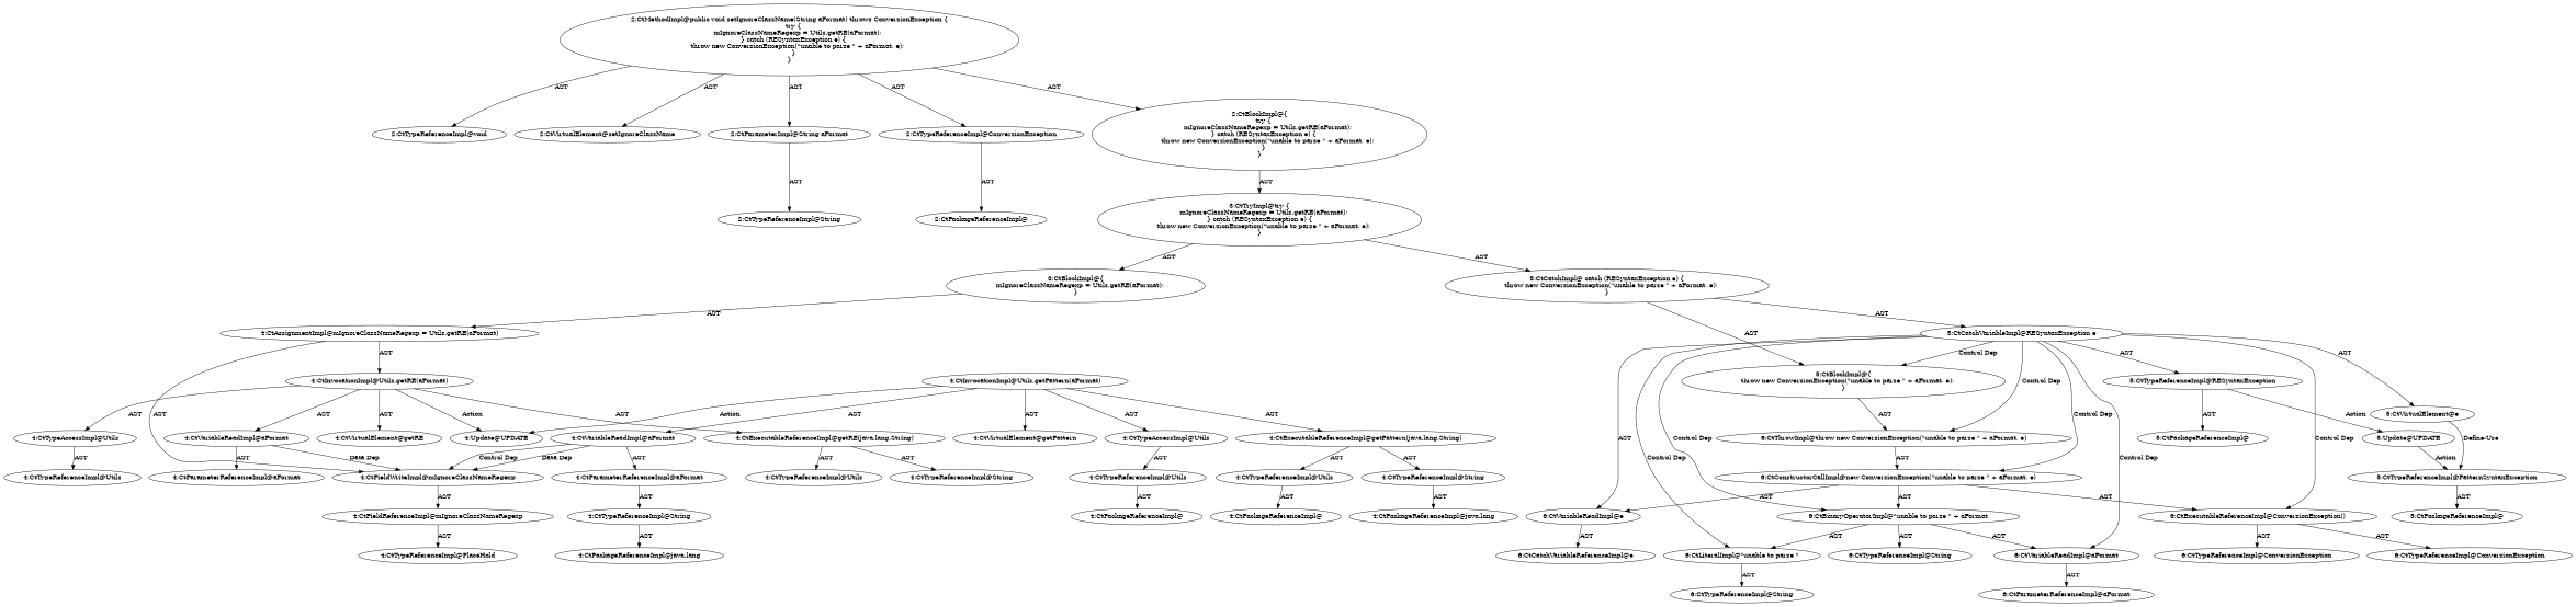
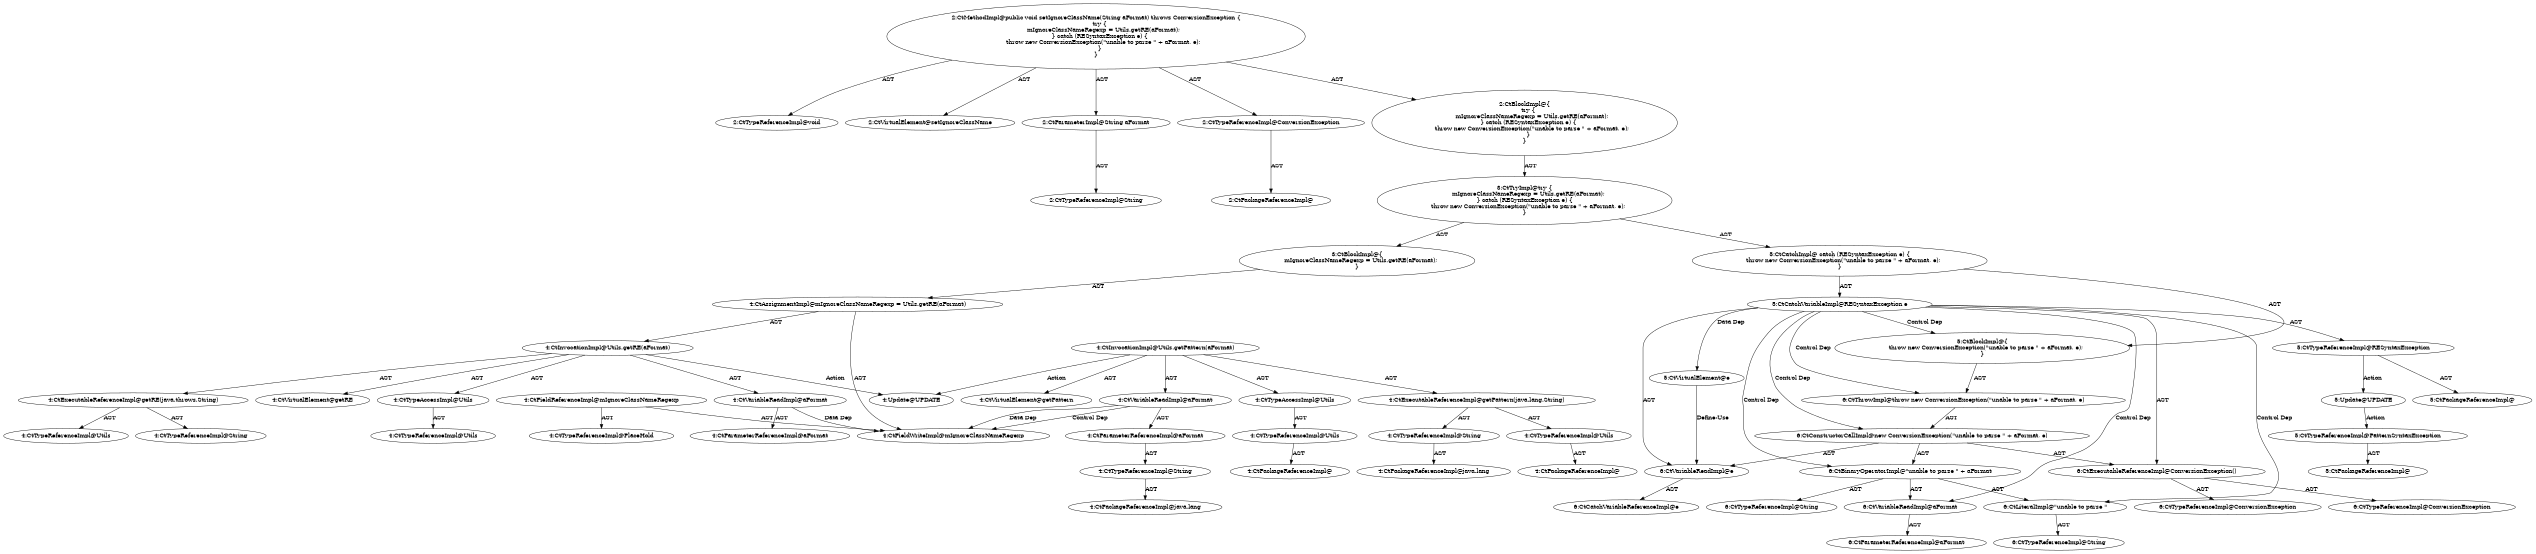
  digraph {
    node [shape=ellipse]
    n1 [label="2:CtTypeReferenceImpl@void"]
    n2 [label="2:CtVirtualElement@setIgnoreClassName"]
    n3 [label="2:CtParameterImpl@String aFormat"]
    n4 [label="2:CtTypeReferenceImpl@String"]
    n5 [label="2:CtTypeReferenceImpl@ConversionException"]
    n6 [label="2:CtPackageReferenceImpl@"]
    n7 [label="4:CtFieldReferenceImpl@mIgnoreClassNameRegexp"]
    n8 [label="4:CtTypeReferenceImpl@PlaceHold"]
    n9 [label="4:CtFieldWriteImpl@mIgnoreClassNameRegexp"]
-   n10 [label="4:CtExecutableReferenceImpl@getRE(java.lang.String)"]
+   n10 [label="4:CtExecutableReferenceImpl@getRE(java.throws.String)"]
    n11 [label="4:CtTypeReferenceImpl@Utils"]
    n12 [label="4:CtTypeReferenceImpl@String"]
    n13 [label="4:CtVirtualElement@getRE"]
    n14 [label="4:CtTypeAccessImpl@Utils"]
    n15 [label="4:CtTypeReferenceImpl@Utils"]
    n16 [label="4:CtVariableReadImpl@aFormat"]
    n17 [label="4:CtParameterReferenceImpl@aFormat"]
    n18 [label="4:CtInvocationImpl@Utils.getRE(aFormat)"]
    n19 [label="4:Update@UPDATE"]
    n20 [label="4:CtAssignmentImpl@mIgnoreClassNameRegexp = Utils.getRE(aFormat)"]
    n21 [label="3:CtBlockImpl@\{\n    mIgnoreClassNameRegexp = Utils.getRE(aFormat);\n\}"]
    n22 [label="5:CtVirtualElement@e"]
    n23 [label="6:CtVariableReadImpl@e"]
    n24 [label="6:CtCatchVariableReferenceImpl@e"]
    n25 [label="5:CtTypeReferenceImpl@RESyntaxException"]
    n26 [label="5:CtPackageReferenceImpl@"]
    n27 [label="5:Update@UPDATE"]
    n28 [label="5:CtTypeReferenceImpl@PatternSyntaxException"]
    n29 [label="5:CtCatchVariableImpl@RESyntaxException e"]
    n30 [label="6:CtExecutableReferenceImpl@ConversionException()"]
    n31 [label="6:CtLiteralImpl@\"unable to parse \""]
    n32 [label="6:CtVariableReadImpl@aFormat"]
    n33 [label="6:CtBinaryOperatorImpl@\"unable to parse \" + aFormat"]
    n34 [label="6:CtConstructorCallImpl@new ConversionException(\"unable to parse \" + aFormat, e)"]
    n35 [label="6:CtThrowImpl@throw new ConversionException(\"unable to parse \" + aFormat, e)"]
    n36 [label="5:CtBlockImpl@\{\n    throw new ConversionException(\"unable to parse \" + aFormat, e);\n\}"]
    n37 [label="6:CtTypeReferenceImpl@ConversionException"]
    n38 [label="6:CtTypeReferenceImpl@ConversionException"]
    n39 [label="6:CtTypeReferenceImpl@String"]
    n40 [label="6:CtParameterReferenceImpl@aFormat"]
    n41 [label="6:CtTypeReferenceImpl@String"]
    n42 [label="5:CtCatchImpl@ catch (RESyntaxException e) \{\n    throw new ConversionException(\"unable to parse \" + aFormat, e);\n\}"]
    n43 [label="3:CtTryImpl@try \{\n    mIgnoreClassNameRegexp = Utils.getRE(aFormat);\n\} catch (RESyntaxException e) \{\n    throw new ConversionException(\"unable to parse \" + aFormat, e);\n\}"]
    n44 [label="2:CtBlockImpl@\{\n    try \{\n        mIgnoreClassNameRegexp = Utils.getRE(aFormat);\n    \} catch (RESyntaxException e) \{\n        throw new ConversionException(\"unable to parse \" + aFormat, e);\n    \}\n\}"]
    n45 [label="2:CtMethodImpl@public void setIgnoreClassName(String aFormat) throws ConversionException \{\n    try \{\n        mIgnoreClassNameRegexp = Utils.getRE(aFormat);\n    \} catch (RESyntaxException e) \{\n        throw new ConversionException(\"unable to parse \" + aFormat, e);\n    \}\n\}"]
    n46 [label="4:CtInvocationImpl@Utils.getPattern(aFormat)"]
    n47 [label="4:CtTypeAccessImpl@Utils"]
    n48 [label="4:CtExecutableReferenceImpl@getPattern(java.lang.String)"]
    n49 [label="4:CtVariableReadImpl@aFormat"]
    n50 [label="4:CtVirtualElement@getPattern"]
    n51 [label="4:CtPackageReferenceImpl@"]
    n52 [label="4:CtTypeReferenceImpl@Utils"]
    n53 [label="4:CtPackageReferenceImpl@"]
    n54 [label="4:CtTypeReferenceImpl@Utils"]
    n55 [label="4:CtPackageReferenceImpl@java.lang"]
    n56 [label="4:CtTypeReferenceImpl@String"]
    n57 [label="4:CtPackageReferenceImpl@java.lang"]
    n58 [label="4:CtTypeReferenceImpl@String"]
    n59 [label="4:CtParameterReferenceImpl@aFormat"]
    n60 [label="5:CtPackageReferenceImpl@"]
    n3 -> n4 [label=AST]
    n5 -> n6 [label=AST]
    n7 -> n8 [label=AST]
-   n9 -> n7 [label=AST]
+   n7 -> n9 [label=AST]
    n10 -> n11 [label=AST]
    n10 -> n12 [label=AST]
    n14 -> n15 [label=AST]
    n16 -> n9 [label="Data Dep"]
    n16 -> n17 [label=AST]
    n18 -> n10 [label=AST]
    n18 -> n13 [label=AST]
    n18 -> n14 [label=AST]
    n18 -> n16 [label=AST]
    n18 -> n19 [label=Action]
    n20 -> n9 [label=AST]
    n20 -> n18 [label=AST]
    n21 -> n20 [label=AST]
-   n22 -> n28 [label="Define-Use"]
+   n22 -> n23 [label="Define-Use"]
    n23 -> n24 [label=AST]
    n25 -> n26 [label=AST]
    n25 -> n27 [label=Action]
    n27 -> n28 [label=Action]
    n28 -> n60 [label=AST]
-   n29 -> n22 [label=AST]
+   n29 -> n22 [label="Data Dep"]
    n29 -> n23 [label=AST]
    n29 -> n25 [label=AST]
-   n29 -> n30 [label="Control Dep"]
+   n29 -> n30 [label=AST]
    n29 -> n31 [label="Control Dep"]
    n29 -> n32 [label="Control Dep"]
    n29 -> n33 [label="Control Dep"]
    n29 -> n34 [label="Control Dep"]
    n29 -> n35 [label="Control Dep"]
    n29 -> n36 [label="Control Dep"]
    n30 -> n37 [label=AST]
    n30 -> n38 [label=AST]
    n31 -> n39 [label=AST]
    n32 -> n40 [label=AST]
    n33 -> n31 [label=AST]
    n33 -> n32 [label=AST]
    n33 -> n41 [label=AST]
    n34 -> n23 [label=AST]
    n34 -> n30 [label=AST]
    n34 -> n33 [label=AST]
    n35 -> n34 [label=AST]
    n36 -> n35 [label=AST]
    n42 -> n29 [label=AST]
    n42 -> n36 [label=AST]
    n43 -> n21 [label=AST]
    n43 -> n42 [label=AST]
    n44 -> n43 [label=AST]
    n45 -> n1 [label=AST]
    n45 -> n2 [label=AST]
    n45 -> n3 [label=AST]
    n45 -> n5 [label=AST]
    n45 -> n44 [label=AST]
    n46 -> n19 [label=Action]
    n46 -> n47 [label=AST]
    n46 -> n48 [label=AST]
    n46 -> n49 [label=AST]
    n46 -> n50 [label=AST]
    n47 -> n52 [label=AST]
    n48 -> n54 [label=AST]
    n48 -> n56 [label=AST]
    n49 -> n9 [label="Data Dep"]
    n49 -> n9 [label="Control Dep"]
    n49 -> n59 [label=AST]
    n52 -> n51 [label=AST]
    n54 -> n53 [label=AST]
    n56 -> n55 [label=AST]
    n58 -> n57 [label=AST]
    n59 -> n58 [label=AST]
  }
